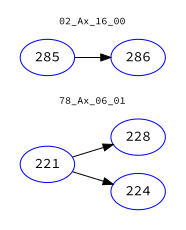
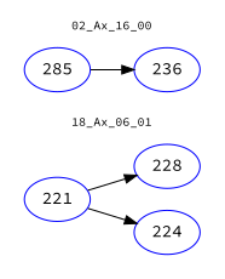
  digraph {
    fontname="Source Code Pro"
    rankdir=LR
    node [color=blue fontname="Source Code Pro"]
    edge [color=black fontname="Source Code Pro"]
    n1 [label=221]
    n2 [label=224]
    n3 [label=228]
    n4 [label=285]
-   n5 [label=286]
+   n5 [label=236]
    subgraph cluster_1 {
      color=white
      fontsize=10
-     label="78_Ax_06_01"
+     label="18_Ax_06_01"
      n1
      n2
      n3
    }
    subgraph cluster_2 {
      color=white
      fontsize=10
      label="02_Ax_16_00"
      n4
      n5
    }
    n1 -> n2
    n1 -> n3
    n4 -> n5
  }
